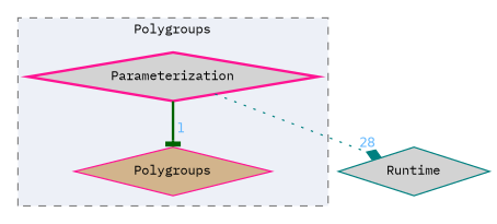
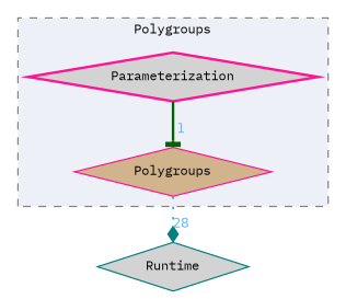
  digraph {
    compound=true
    fontname="IBM Plex Mono"
    node [color=deeppink fillcolor=lightgrey fontname="IBM Plex Mono" fontsize=10 shape=diamond style=filled]
    edge [fontcolor=steelblue1 fontname="IBM Plex Mono" fontsize=10 labeldistance=1.5 labelfontname=Helvetica labelfontsize=10]
    n1 [fillcolor=tan height=0.2 label=Polygroups width=0.4]
    n2 [height=0.2 label=Parameterization style="filled,bold" width=0.4]
    n3 [color=teal height=0.2 label=Runtime width=0.4]
    subgraph cluster_1 {
      bgcolor="#edf0f7"
      fontsize=10
      label=Polygroups
      pencolor=grey50
      style="filled,dashed"
      n1
      n2
    }
    n2 -> n1 [arrowhead=tee color=darkgreen headlabel=1 style=bold]
-   n2 -> n3 [arrowhead=diamond color=teal headlabel=28 style=dotted]
+   n1 -> n3 [arrowhead=diamond color=teal headlabel=28 style=dotted]
  }
